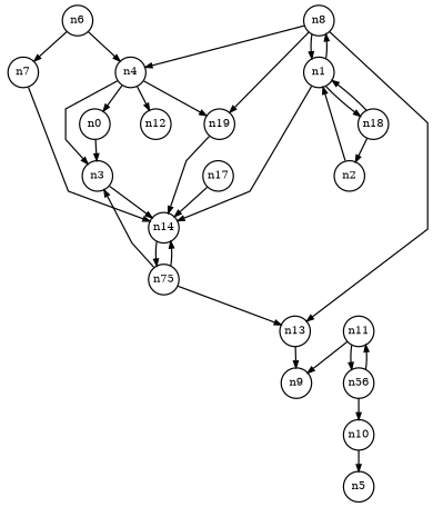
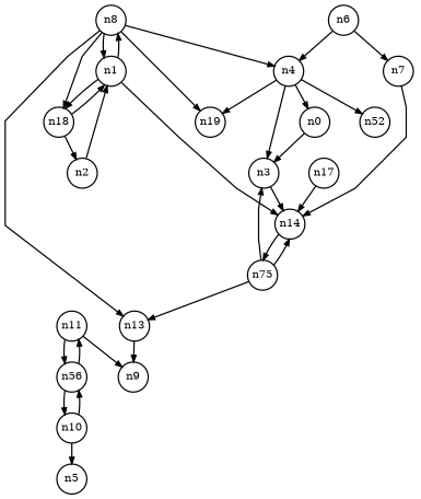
  digraph {
    fontsize=8
    nodesep=0.22
    nodesize=0.16
    ranksep=0.22
    splines=polyline
    node [fixedsize=shape fontsize=8 shape=circle]
    edge [arrowsize=0.5]
    n3 [width=0.32]
    n14 [width=0.32]
    n2 [width=0.32]
    n1 [width=0.32]
    n15 [label=n75 width=0.32]
    n8 [width=0.32]
    n18 [width=0.32]
    n13 [width=0.32]
    n0 [width=0.32]
    n4 [width=0.32]
    n19 [width=0.32]
-   n12 [width=0.32]
+   n12 [width=0.32 label=n52]
    n9 [width=0.32]
    n6 [width=0.32]
    n7 [width=0.32]
    n10 [width=0.32]
    n5 [width=0.32]
    n16 [label=n56 width=0.32]
    n11 [width=0.32]
    n17 [width=0.32]
    n3 -> n14
    n14 -> n15
    n2 -> n1
    n1 -> n14
    n1 -> n8
    n1 -> n18
    n15 -> n3
    n15 -> n14
    n15 -> n13
    n8 -> n1
+   n8 -> n18
    n8 -> n13
    n8 -> n4
    n8 -> n19
    n18 -> n2
    n18 -> n1
    n13 -> n9
    n0 -> n3
    n4 -> n3
    n4 -> n0
    n4 -> n19
    n4 -> n12
-   n19 -> n14
    n6 -> n4
    n6 -> n7
    n7 -> n14
    n10 -> n5
+   n10 -> n16
    n16 -> n10
    n16 -> n11
    n11 -> n9
    n11 -> n16
    n17 -> n14
  }
